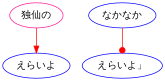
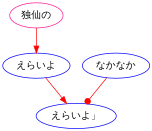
  digraph {
    fontname="Source Code Pro"
    node [color=blue fontname="Source Code Pro"]
    edge [arrowhead=normal color=red fontname="Source Code Pro" style=solid]
    n1 [color=deeppink label="独仙の"]
    n2 [label="えらいよ"]
    n3 [label="えらいよ」"]
    n4 [label="なかなか"]
    n1 -> n2
+   n2 -> n3
    n4 -> n3 [arrowhead=dot]
  }
